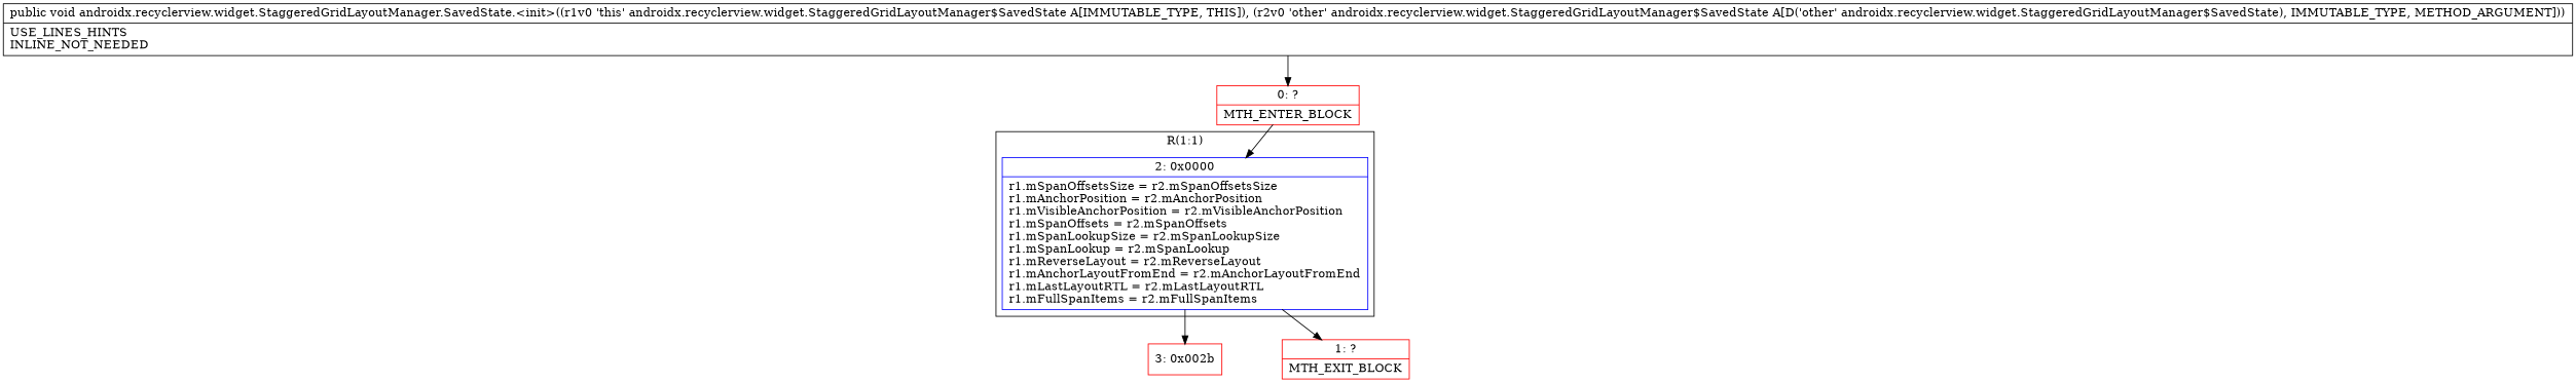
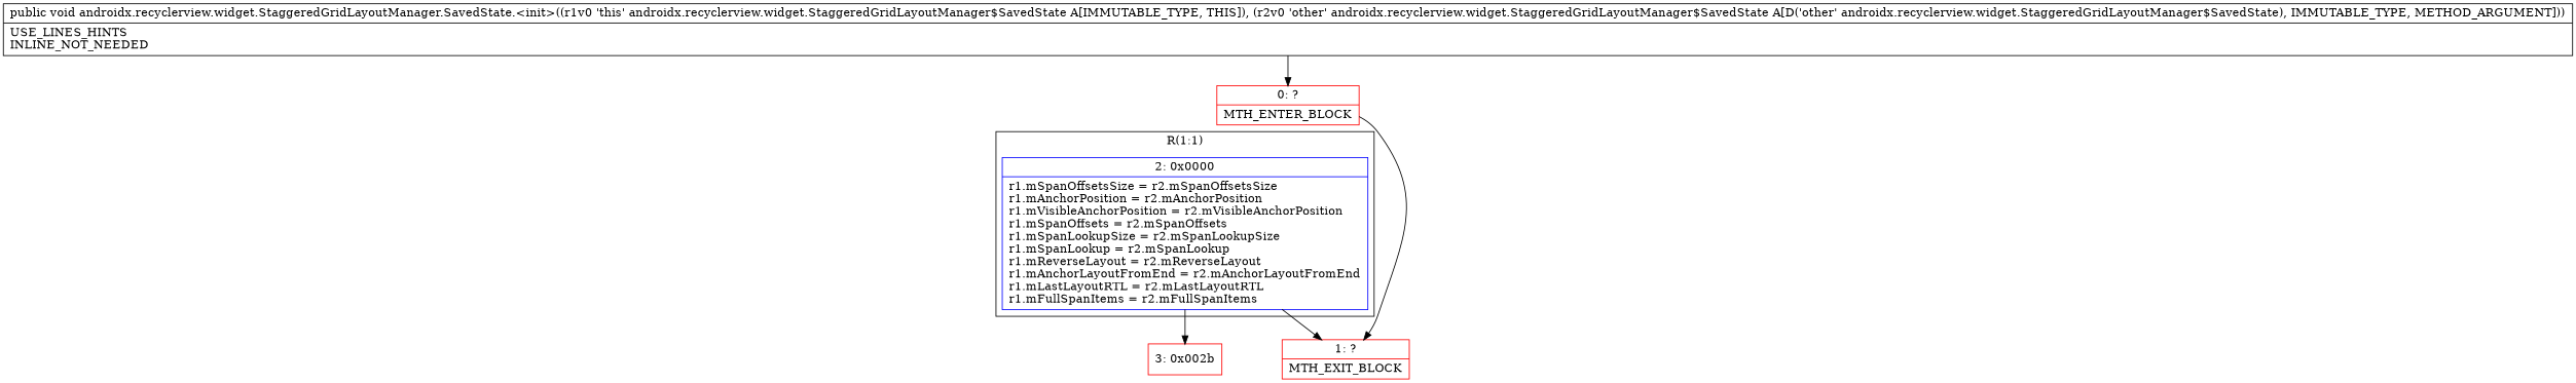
  digraph {
    fontname="DejaVu Serif"
    node [color=red fontname="DejaVu Serif" shape=record]
    edge [fontname="DejaVu Serif"]
    n1 [color=blue label="{2\:\ 0x0000|r1.mSpanOffsetsSize = r2.mSpanOffsetsSize\lr1.mAnchorPosition = r2.mAnchorPosition\lr1.mVisibleAnchorPosition = r2.mVisibleAnchorPosition\lr1.mSpanOffsets = r2.mSpanOffsets\lr1.mSpanLookupSize = r2.mSpanLookupSize\lr1.mSpanLookup = r2.mSpanLookup\lr1.mReverseLayout = r2.mReverseLayout\lr1.mAnchorLayoutFromEnd = r2.mAnchorLayoutFromEnd\lr1.mLastLayoutRTL = r2.mLastLayoutRTL\lr1.mFullSpanItems = r2.mFullSpanItems\l}"]
    n2 [label="{3\:\ 0x002b}"]
    n3 [label="{1\:\ ?|MTH_EXIT_BLOCK\l}"]
    n4 [label="{0\:\ ?|MTH_ENTER_BLOCK\l}"]
    n5 [label="{public void androidx.recyclerview.widget.StaggeredGridLayoutManager.SavedState.\<init\>((r1v0 'this' androidx.recyclerview.widget.StaggeredGridLayoutManager$SavedState A[IMMUTABLE_TYPE, THIS]), (r2v0 'other' androidx.recyclerview.widget.StaggeredGridLayoutManager$SavedState A[D('other' androidx.recyclerview.widget.StaggeredGridLayoutManager$SavedState), IMMUTABLE_TYPE, METHOD_ARGUMENT]))  | USE_LINES_HINTS\lINLINE_NOT_NEEDED\l}" color=""]
    subgraph cluster_1 {
      label="R(1:1)"
      n1
    }
    n1 -> n2
    n1 -> n3
-   n4 -> n1
+   n4 -> n3
    n5 -> n4
  }
